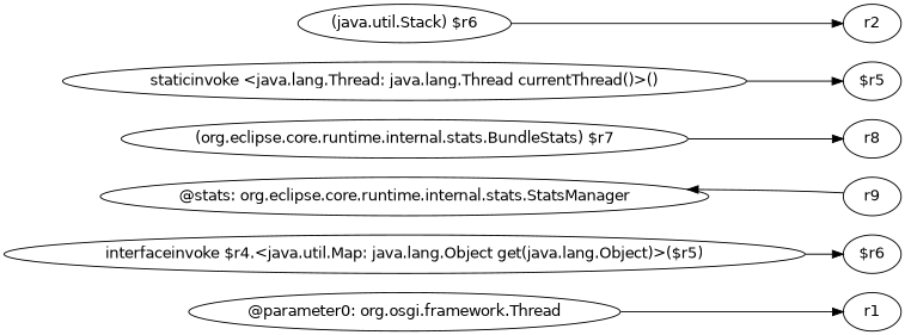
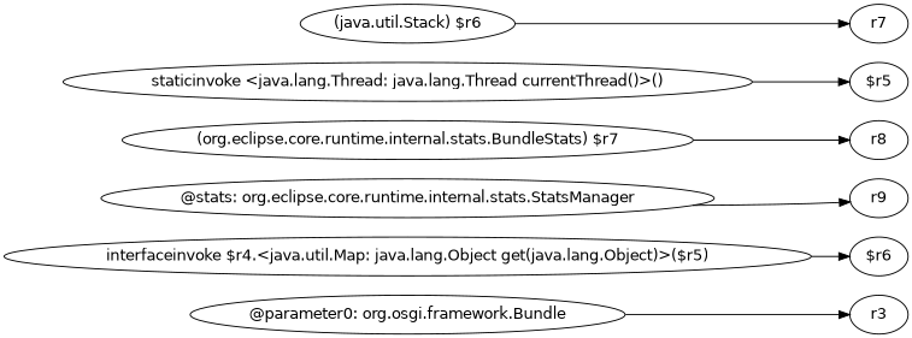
  digraph {
    fontname="DejaVu Sans"
    rankdir=LR
    node [fontname="DejaVu Sans"]
    edge [fontname="DejaVu Sans"]
-   n1 [label="@parameter0: org.osgi.framework.Thread"]
-   n2 [label=r1]
+   n1 [label="@parameter0: org.osgi.framework.Bundle"]
+   n2 [label=r3]
    n3 [label="interfaceinvoke $r4.<java.util.Map: java.lang.Object get(java.lang.Object)>($r5)"]
    n4 [label="$r6"]
    n5 [label="@stats: org.eclipse.core.runtime.internal.stats.StatsManager"]
    n6 [label=r9]
    n7 [label="(org.eclipse.core.runtime.internal.stats.BundleStats) $r7"]
    n8 [label=r8]
    n9 [label="staticinvoke <java.lang.Thread: java.lang.Thread currentThread()>()"]
    n10 [label="$r5"]
    n11 [label="(java.util.Stack) $r6"]
-   n12 [label=r2]
+   n12 [label=r7]
    n1 -> n2
    n3 -> n4
-   n6 -> n5
+   n5 -> n6
    n7 -> n8
    n9 -> n10
    n11 -> n12
  }
